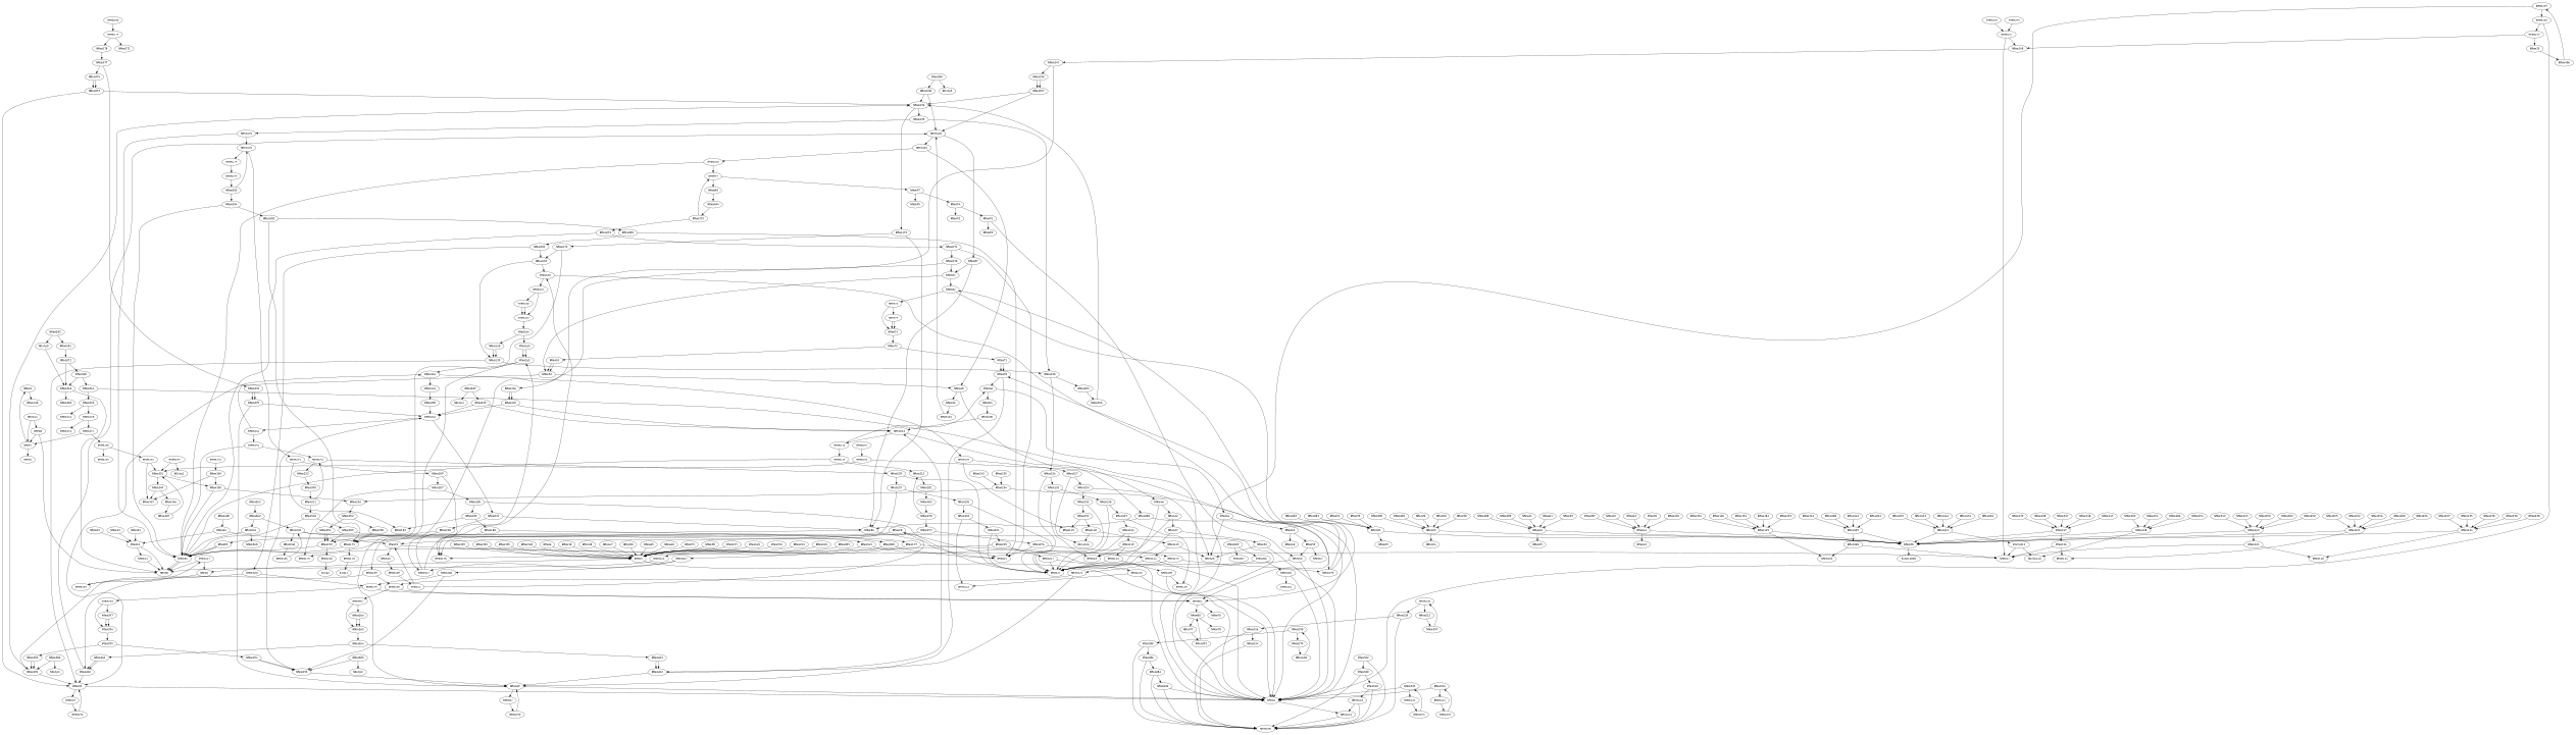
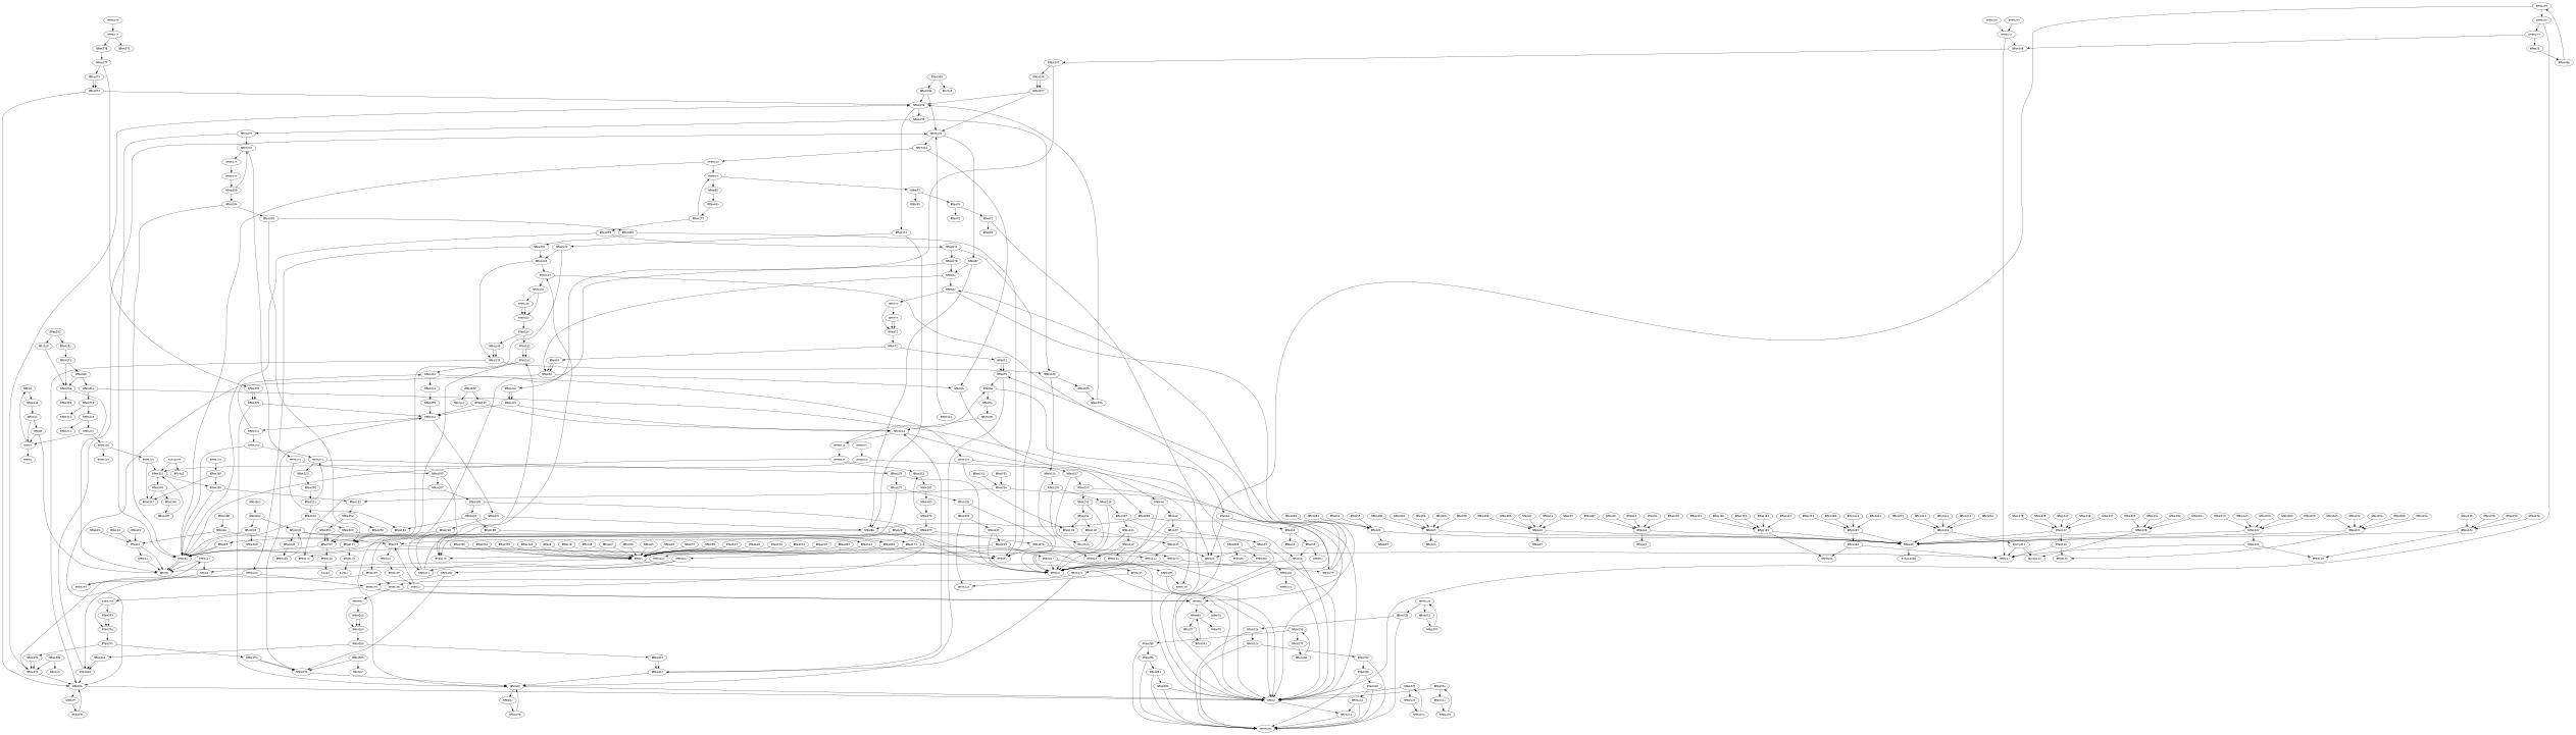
  digraph {
    fontname="JetBrains Mono"
    node [fontname="JetBrains Mono"]
    edge [fontname="JetBrains Mono"]
    NMem1
    NMem410
    NMem14
    NMem7
    NMem8
    NMem4
    NMem389
    NMem337
    NMem0
    NMem5
    NMem3
    NMem314
    NMem6
    NMem2
    NMem408
    NMem24
    NMem12
    NMem19
    NMem10
    NMem11
    NMem13
    NMem16
    NMem409
    NMem22
    NMem20
    NMem18
    NMem17
    NMem15
    NMem21
    NMem23
    NMem25
    NMem406
    NMem259
    NMem256
-   NMem26
    NMem401
    NMem102
    NMem87
    NMem101
    NMem30
    NInp16000
    NMem31
    NMem29
    NMem32
    NMem33
    NMem28
    NMem35
    NMem34
    NMem36
    NMem37
    NMem27
    NMem40
    NMem39
    NMem41
    NMem42
    NMem38
    NMem44
    NMem43
    NMem45
    NMem46
    NMem47
    NMem48
    NMem49
    NMem391
    NMem51
    NMem50
    NMem52
    NMem53
    NMem54
    NMem400
    NMem216
    NMem200
    NMem215
    NMem55
    NMem56
    NMem58
    NMem59
    NMem57
    NMem61
    NMem62
    NMem60
    NMem63
    NMem64
    NMem65
    NMem66
    NMem67
    NMem390
    NMem69
    NMem68
    NMem70
    NMem71
    NMem72
    NMem73
    NMem74
    NMem75
    NMem77
    NMem392
    NMem80
    NMem78
    NMem79
    NMem81
    NMem76
    NMem82
    NMem83
    NMem84
    NMem85
    NMem86
    NMem88
    NMem404
    NMem273
    NMem99
    NMem272
    NMem90
    NMem91
    NMem89
    NMem93
    NMem94
    NMem92
    NMem96
    NMem97
    NMem95
    NMem98
    NMem100
    NMem103
    NMem396
    NMem196
    NMem173
    NMem195
    NMem106
    NMem105
    NMem107
    NMem108
    NMem109
    NMem104
    n135 [label=NOutp111]
    n136 [label=NOutp110]
    NMem112
    NMem113
    NMem114
    NMem116
    NMem115
    NMem117
    NMem118
    NMem119
    NMem121
    NMem120
    NMem122
    NMem123
    NMem124
    NMem125
    NMem126
    NMem127
    NMem128
    NMem130
    NMem131
    NMem132
    NMem133
    NMem134
    NMem135
    NMem136
    NMem137
    NMem138
    NMem139
    NMem140
    NMem141
    NMem395
    NMem244
    NMem221
    NMem243
    NMem142
    NMem143
    NMem144
    NMem145
    NMem147
    NMem148
    n176 [label=NInp146]
    NMem150
    NMem151
    NMem149
    NMem152
    NMem153
    NMem154
    NMem155
    NMem156
    NMem157
    NMem158
    NMem159
    NMem160
    NMem161
    NMem162
    NMem163
    NMem164
    NMem165
    NMem166
    NMem167
    NMem168
    NMem169
    NMem170
    NInp3
    NMem171
    NMem172
    NMem174
    NMem399
    NMem305
    NMem193
    NMem304
    NMem176
    NMem177
    NMem175
    NMem179
    NMem180
    NMem178
    NMem182
    NMem183
    NMem181
    NMem184
    NMem185
    NMem186
    NMem187
    NMem188
    NMem189
    NMem190
    NMem191
    NMem192
    NMem194
    NMem197
    NMem198
    NMem199
    NMem201
    NMem403
    NMem278
    NMem213
    NMem277
    NMem203
    NMem204
    NMem202
    NMem205
    NMem206
    NMem208
    NMem209
    NMem207
    NMem210
    NMem212
    NMem214
    NMem217
    NMem218
    NInp2
    NMem219
    NMem220
    NMem222
    NMem398
    NMem311
    NMem241
    NMem310
    NMem224
    NMem225
    NMem223
    NMem226
    NMem227
    NMem228
    NMem229
    NMem230
    NMem231
    NMem232
    NMem233
    NMem234
    NMem235
    NMem236
    NMem237
    NMem238
    NMem239
    NMem240
    NMem242
    NMem245
    NMem246
    NMem247
    NMem248
    NMem249
    NMem250
    NMem251
    NMem252
    NMem253
    NMem254
    NMem255
    NMem257
    NMem258
    NMem260
    NMem261
    NMem262
    NMem263
    NMem264
    NMem265
    NMem266
    n294 [label=NMem967]
    NMem268
    NMem269
    NMem270
    NMem271
    NMem274
    NMem275
    NMem276
    NMem279
    NMem402
    NMem290
    NMem288
    NMem281
    NMem282
    NMem280
    NMem283
    NMem284
    NMem285
    NMem286
    NMem287
    NMem289
    NMem291
    NMem292
    NMem293
    NMem294
    NMem295
    NMem296
    NMem297
    NMem298
    NMem299
    NMem300
    NMem301
    NMem302
    NMem303
    NMem306
    NMem307
    NMem308
    NMem309
    NMem312
    NMem397
    NMem330
    NMem328
    NMem313
    NMem315
    NMem316
    NMem317
    NMem318
    NMem319
    NMem320
    NMem321
    NMem322
    NMem323
    NMem324
    NMem325
    NMem326
-   NMem327
    NMem329
    NMem331
    NMem394
    NMem333
    NMem332
    NMem334
    NMem393
    NMem336
    NMem335
    NMem338
    NMem339
    NMem340
    NMem405
    NMem345
    NMem343
    NMem341
    NMem342
    NMem344
    NMem346
    NMem407
    NMem351
    NMem349
    NMem350
    NMem348
    NMem347
    NMem355
    NMem356
    NMem354
    NMem357
    NMem358
    NMem353
    NMem359
    NMem352
    NMem361
    NMem360
    NMem362
    NMem363
    NMem364
    NMem365
    NMem366
    NMem382
    NMem367
    NMem368
    NMem369
    NMem370
    NMem371
    NMem373
    NMem374
    NMem375
    NMem376
    NMem377
    NMem378
    NMem379
    NMem372
    NMem380
    NMem381
    NMem383
    NOutp0
-   NMem384
+   NMem384 [label=NOutp384]
    NOutp1
    NMem385
    NOutp2
    NMem386
    NOutp3
    NMem387
    NOutp4
    NMem388
    NOutp5
    NMem1 -> NMem410
+   NMem410 -> NMem14
    NMem14 -> NMem7
    NMem14 -> NMem8
    NMem7 -> NMem1
    NMem7 -> NMem2
    NMem8 -> NMem7
    NMem8 -> NMem0
    NMem4 -> NMem389
    NMem389 -> NMem337
    NMem337 -> NMem4
    NMem337 -> NMem0
    NMem5 -> NMem4
    NMem5 -> NMem3
    NMem3 -> NMem314
    NMem314 -> NMem280
    NMem6 -> NMem5
    NMem408 -> NMem24
    NMem24 -> NMem12
    NMem24 -> NMem19
    NMem12 -> NMem0
    NMem12 -> NMem11
    NMem19 -> NMem16
    NMem19 -> NMem17
    NMem10 -> NMem5
    NMem11 -> NMem0
    NMem13 -> NMem12
    NMem16 -> NMem409
    NMem409 -> NMem22
    NMem22 -> NMem19
    NMem22 -> NMem20
    NMem20 -> NMem19
    NMem20 -> NMem15
    NMem18 -> NMem5
    NMem21 -> NMem12
    NMem23 -> NMem12
    NMem25 -> NMem406
    NMem406 -> NMem259
    NMem259 -> NMem3
    NMem259 -> NMem256
    NMem256 -> NMem3
    NMem256 -> NMem249
-   NMem26 -> NMem401
    NMem401 -> NMem102
    NMem102 -> NMem87
    NMem102 -> NMem101
    NMem87 -> NMem83
    NMem87 -> NMem86
    NMem101 -> NMem48
    NMem101 -> NMem100
    NMem30 -> NInp16000
    NMem31 -> NMem30
    NMem31 -> NMem29
    NMem32 -> NMem31
    NMem33 -> NMem3
    NMem33 -> NMem28
    NMem35 -> NMem30
    NMem35 -> NMem34
    NMem36 -> NMem35
    NMem37 -> NMem33
    NMem37 -> NMem27
    NMem40 -> NMem30
    NMem40 -> NMem39
    NMem41 -> NMem40
    NMem42 -> NMem37
    NMem42 -> NMem38
    NMem44 -> NMem30
    NMem44 -> NMem43
    NMem45 -> NMem44
    NMem46 -> NMem27
    NMem46 -> NMem42
    NMem47 -> NMem5
-   NMem48 -> NMem26
    NMem48 -> NMem46
    NMem49 -> NMem391
    NMem391 -> NMem51
    NMem51 -> NMem3
    NMem51 -> NMem49
    NMem50 -> NMem5
    NMem52 -> NMem48
    NMem52 -> NMem51
    NMem53 -> NMem52
    NMem53 -> NMem52
    NMem54 -> NMem400
    NMem400 -> NMem216
    NMem216 -> NMem200
    NMem216 -> NMem215
    NMem200 -> NMem86
    NMem200 -> NMem199
    NMem215 -> NMem66
    NMem215 -> NMem214
    NMem55 -> NMem31
    NMem56 -> NMem3
    NMem56 -> NMem27
    NMem58 -> NMem35
    NMem59 -> NMem56
    NMem59 -> NMem57
    NMem61 -> NMem40
    NMem62 -> NMem59
    NMem62 -> NMem60
    NMem63 -> NMem44
    NMem64 -> NMem28
    NMem64 -> NMem62
    NMem65 -> NMem5
    NMem66 -> NMem54
    NMem66 -> NMem64
    NMem67 -> NMem390
    NMem390 -> NMem69
    NMem69 -> NMem3
    NMem69 -> NMem67
    NMem68 -> NMem5
    NMem70 -> NMem66
    NMem70 -> NMem69
    NMem71 -> NMem70
    NMem71 -> NMem70
    NMem72 -> NMem53
    NMem72 -> NMem71
    NMem73 -> NMem72
    NMem74 -> NMem73
    NMem74 -> NMem73
    NMem75 -> NMem73
    NMem75 -> NMem74
    NMem77 -> NMem392
    NMem392 -> NMem80
    NMem80 -> NMem77
    NMem80 -> NMem78
    NMem79 -> NMem5
    NMem81 -> NMem80
    NMem81 -> NMem76
    NMem82 -> NMem75
    NMem82 -> NMem81
    NMem83 -> NMem52
    NMem83 -> NMem82
    NMem84 -> NMem0
    NMem84 -> NMem0
    NMem85 -> NMem84
    NMem85 -> NMem84
    NMem86 -> NMem15
    NMem86 -> NMem85
    NMem88 -> NMem404
    NMem404 -> NMem273
    NMem273 -> NMem99
    NMem273 -> NMem272
    NMem99 -> NMem88
    NMem99 -> NMem97
    NMem272 -> NMem84
    NMem272 -> NMem271
    NMem90 -> NMem35
    NMem91 -> NMem56
    NMem91 -> NMem89
    NMem93 -> NMem40
    NMem94 -> NMem91
    NMem94 -> NMem92
    NMem96 -> NMem44
    NMem97 -> NMem94
    NMem97 -> NMem95
    NMem98 -> NMem5
    NMem100 -> NMem84
    NMem100 -> NMem99
    NMem103 -> NMem396
    NMem396 -> NMem196
    NMem196 -> NMem173
    NMem196 -> NMem195
    NMem173 -> NMem86
    NMem173 -> NMem172
    NMem195 -> NMem138
    NMem195 -> NMem194
    NMem106 -> NMem17
    NMem106 -> NMem105
    NMem107 -> NMem30
    NMem107 -> NMem106
    NMem108 -> NMem107
    NMem109 -> NMem3
    NMem109 -> NMem104
    n135 -> NMem17
    n135 -> n136
    NMem112 -> NMem30
    NMem112 -> n135
    NMem113 -> NMem112
    NMem114 -> NMem27
    NMem114 -> NMem109
    NMem116 -> NMem17
    NMem116 -> NMem115
    NMem117 -> NMem30
    NMem117 -> NMem116
    NMem118 -> NMem117
    NMem119 -> NMem38
    NMem119 -> NMem114
    NMem121 -> NMem17
    NMem121 -> NMem120
    NMem122 -> NMem30
    NMem122 -> NMem121
    NMem123 -> NMem122
    NMem124 -> NMem27
    NMem124 -> NMem119
    NMem125 -> NMem30
    NMem125 -> NMem105
    NMem126 -> NMem125
    NMem127 -> NMem104
    NMem127 -> NMem124
    NMem128 -> NMem30
    NMem128 -> n136
    NMem130 -> NMem27
    NMem130 -> NMem127
    NMem131 -> NMem30
    NMem131 -> NMem115
    NMem132 -> NMem131
    NMem133 -> NMem38
    NMem133 -> NMem130
    NMem134 -> NMem30
    NMem134 -> NMem120
    NMem135 -> NMem134
    NMem136 -> NMem27
    NMem136 -> NMem133
    NMem137 -> NMem5
    NMem138 -> NMem103
    NMem138 -> NMem136
    NMem139 -> NMem51
    NMem139 -> NMem138
    NMem140 -> NMem139
    NMem140 -> NMem139
    NMem141 -> NMem395
    NMem395 -> NMem244
    NMem244 -> NMem221
    NMem244 -> NMem243
    NMem221 -> NMem86
    NMem221 -> NMem220
    NMem243 -> NMem161
    NMem243 -> NMem242
    NMem142 -> NMem107
    NMem143 -> NMem3
    NMem143 -> NMem27
    NMem144 -> NMem112
    NMem145 -> NMem28
    NMem145 -> NMem143
    NMem147 -> NMem117
    NMem148 -> NMem145
    NMem148 -> n176
    NMem150 -> NMem122
    NMem151 -> NMem148
    NMem151 -> NMem149
    NMem152 -> NMem125
    NMem153 -> NMem27
    NMem153 -> NMem151
    NMem154 -> NMem128
    NMem155 -> NMem28
    NMem155 -> NMem153
    NMem156 -> NMem131
    NMem157 -> n176
    NMem157 -> NMem155
    NMem158 -> NMem134
    NMem159 -> NMem149
    NMem159 -> NMem157
    NMem160 -> NMem5
    NMem161 -> NMem141
    NMem161 -> NMem159
    NMem162 -> NMem69
    NMem162 -> NMem161
    NMem163 -> NMem162
    NMem163 -> NMem162
    NMem164 -> NMem140
    NMem164 -> NMem163
    NMem165 -> NMem164
    NMem166 -> NMem165
    NMem166 -> NMem165
    NMem167 -> NMem165
    NMem167 -> NMem166
    NMem168 -> NMem81
    NMem168 -> NMem167
    NMem169 -> NMem139
    NMem169 -> NMem168
    NMem170 -> NInp3
    NMem171 -> NMem84
    NMem171 -> NMem170
    NMem172 -> NMem169
    NMem172 -> NMem171
    NMem174 -> NMem399
    NMem399 -> NMem305
    NMem305 -> NMem193
    NMem305 -> NMem304
    NMem193 -> NMem174
    NMem193 -> NMem191
    NMem304 -> NMem84
    NMem304 -> NMem303
    NMem176 -> NMem112
    NMem177 -> NMem143
    NMem177 -> NMem175
    NMem179 -> NMem117
    NMem180 -> NMem177
    NMem180 -> NMem178
    NMem182 -> NMem122
    NMem183 -> NMem180
    NMem183 -> NMem181
    NMem184 -> NMem125
    NMem185 -> NMem27
    NMem185 -> NMem183
    NMem186 -> NMem128
    NMem187 -> NMem175
    NMem187 -> NMem185
    NMem188 -> NMem131
    NMem189 -> NMem178
    NMem189 -> NMem187
    NMem190 -> NMem134
    NMem191 -> NMem181
    NMem191 -> NMem189
    NMem192 -> NMem5
    NMem194 -> NMem84
    NMem194 -> NMem193
    NMem197 -> NMem102
    NMem197 -> NMem196
    NMem198 -> NMem197
    NMem198 -> NMem197
    NMem199 -> NMem70
    NMem199 -> NMem82
    NMem201 -> NMem403
    NMem403 -> NMem278
    NMem278 -> NMem213
    NMem278 -> NMem277
    NMem213 -> NMem201
    NMem277 -> NMem84
    NMem277 -> NMem276
    NMem203 -> NMem31
    NMem204 -> NMem3
    NMem204 -> NMem202
    NMem205 -> NMem35
    NMem206 -> NMem27
    NMem206 -> NMem204
    NMem208 -> NMem40
    NMem209 -> NMem206
    NMem209 -> NMem207
    NMem210 -> NMem44
    NMem212 -> NMem5
    NMem214 -> NMem84
    NMem214 -> NMem213
    NMem217 -> NMem162
    NMem217 -> NMem168
    NMem218 -> NInp2
    NMem219 -> NMem84
    NMem219 -> NMem218
    NMem220 -> NMem217
    NMem220 -> NMem219
    NMem222 -> NMem398
    NMem398 -> NMem311
    NMem311 -> NMem241
    NMem311 -> NMem310
    NMem241 -> NMem222
    NMem241 -> NMem239
    NMem310 -> NMem84
    NMem310 -> NMem309
    NMem224 -> NMem107
    NMem225 -> NMem3
    NMem225 -> NMem223
    NMem226 -> NMem112
    NMem227 -> NMem27
    NMem227 -> NMem225
    NMem228 -> NMem117
    NMem229 -> NMem178
    NMem229 -> NMem227
    NMem230 -> NMem122
    NMem231 -> NMem27
    NMem231 -> NMem229
    NMem232 -> NMem125
    NMem233 -> NMem223
    NMem233 -> NMem231
    NMem234 -> NMem128
    NMem235 -> NMem27
    NMem235 -> NMem233
    NMem236 -> NMem131
    NMem237 -> NMem178
    NMem237 -> NMem235
    NMem238 -> NMem134
    NMem239 -> NMem27
    NMem239 -> NMem237
    NMem240 -> NMem5
    NMem242 -> NMem84
    NMem242 -> NMem241
    NMem245 -> NMem216
    NMem245 -> NMem244
    NMem246 -> NMem245
    NMem246 -> NMem245
    NMem247 -> NMem198
    NMem247 -> NMem246
    NMem248 -> NMem247
    NMem249 -> NMem25
    NMem249 -> NMem248
    NMem250 -> NMem171
    NMem250 -> NMem171
    NMem251 -> NMem219
    NMem251 -> NMem219
    NMem252 -> NMem250
    NMem252 -> NMem251
    NMem253 -> NMem252
    NMem254 -> NMem3
    NMem254 -> NMem253
    NMem255 -> NMem254
    NMem257 -> NMem17
    NMem257 -> NMem248
    NMem258 -> NMem257
    NMem260 -> NMem102
    NMem260 -> NMem51
    NMem261 -> NMem260
    NMem261 -> NMem260
    NMem262 -> NMem216
    NMem262 -> NMem69
    NMem263 -> NMem262
    NMem263 -> NMem262
    NMem264 -> NMem261
    NMem264 -> NMem263
    NMem265 -> NMem264
    NMem266 -> NMem265
    NMem266 -> NMem265
    n294 -> NMem265
    n294 -> NMem266
    NMem268 -> NMem81
    NMem268 -> n294
    NMem269 -> NMem260
    NMem269 -> NMem268
    NMem270 -> NMem83
    NMem270 -> NMem269
    NMem271 -> NMem15
    NMem271 -> NMem270
    NMem274 -> NMem262
    NMem274 -> NMem268
    NMem275 -> NMem199
    NMem275 -> NMem274
    NMem276 -> NMem15
    NMem276 -> NMem275
    NMem279 -> NMem402
    NMem402 -> NMem290
    NMem290 -> NMem279
    NMem290 -> NMem288
    NMem288 -> NMem280
    NMem288 -> NMem286
    NMem281 -> NMem31
    NMem282 -> NMem3
    NMem282 -> NMem280
    NMem283 -> NMem35
    NMem284 -> NMem282
    NMem284 -> NMem280
    NMem285 -> NMem40
    NMem286 -> NMem280
    NMem286 -> NMem284
    NMem287 -> NMem44
    NMem289 -> NMem5
    NMem291 -> NMem51
    NMem291 -> NMem196
    NMem292 -> NMem291
    NMem292 -> NMem291
    NMem293 -> NMem69
    NMem293 -> NMem244
    NMem294 -> NMem293
    NMem294 -> NMem293
    NMem295 -> NMem292
    NMem295 -> NMem294
    NMem296 -> NMem295
    NMem297 -> NMem296
    NMem297 -> NMem296
    NMem298 -> NMem296
    NMem298 -> NMem297
    NMem299 -> NMem81
    NMem299 -> NMem298
    NMem300 -> NMem291
    NMem300 -> NMem299
    NMem301 -> NMem169
    NMem301 -> NMem300
    NMem302 -> NMem15
    NMem302 -> NMem301
    NMem303 -> NMem171
    NMem303 -> NMem302
    NMem306 -> NMem293
    NMem306 -> NMem299
    NMem307 -> NMem217
    NMem307 -> NMem306
    NMem308 -> NMem15
    NMem308 -> NMem307
    NMem309 -> NMem219
    NMem309 -> NMem308
    NMem312 -> NMem397
    NMem397 -> NMem330
    NMem330 -> NMem312
    NMem330 -> NMem328
    NMem328 -> NMem280
    NMem328 -> NMem326
    NMem313 -> NMem107
    NMem315 -> NMem112
    NMem316 -> NMem314
    NMem316 -> NMem280
    NMem317 -> NMem117
    NMem318 -> NMem280
    NMem318 -> NMem316
    NMem319 -> NMem122
    NMem320 -> NMem280
    NMem320 -> NMem318
    NMem321 -> NMem125
    NMem322 -> NMem280
    NMem322 -> NMem320
    NMem323 -> NMem128
    NMem324 -> NMem280
+   NMem324 -> NMem322
    NMem325 -> NMem131
    NMem326 -> NMem280
    NMem326 -> NMem324
-   NMem327 -> NMem134
    NMem329 -> NMem5
    NMem331 -> NMem394
    NMem394 -> NMem333
    NMem333 -> NMem3
    NMem333 -> NMem331
    NMem332 -> NMem5
    NMem334 -> NMem393
    NMem393 -> NMem336
    NMem336 -> NMem3
    NMem336 -> NMem334
    NMem335 -> NMem5
    NMem338 -> NMem102
    NMem338 -> NMem196
    NMem339 -> NMem216
    NMem339 -> NMem244
    NMem340 -> NMem405
    NMem405 -> NMem345
    NMem345 -> NMem3
    NMem345 -> NMem340
    NMem345 -> NMem343
    NMem343 -> NMem3
    NMem343 -> NMem341
    NMem341 -> NMem0
    NMem342 -> NMem254
    NMem344 -> NMem257
    NMem346 -> NMem407
    NMem407 -> NMem351
    NMem351 -> NMem349
    NMem351 -> NMem350
    NMem349 -> NMem346
    NMem349 -> NMem347
    NMem350 -> NMem84
    NMem350 -> NMem253
    NMem348 -> NMem5
    NMem355 -> NMem351
    NMem355 -> NMem347
    NMem356 -> NMem355
    NMem356 -> NMem354
    NMem357 -> NMem7
    NMem357 -> NMem356
    NMem358 -> NMem357
    NMem358 -> NMem353
    NMem359 -> NMem358
    NMem359 -> NMem352
    NMem361 -> NMem84
    NMem361 -> NMem360
    NMem362 -> NMem345
    NMem362 -> NMem361
    NMem363 -> NMem362
    NMem364 -> NMem3
    NMem364 -> NMem359
    NMem365 -> NMem3
    NMem365 -> NMem351
    NMem366 -> NMem0
    NMem366 -> NMem382
    NMem367 -> NMem365
    NMem368 -> NMem364
    NMem368 -> NMem366
    NMem369 -> NMem350
    NMem369 -> NMem347
    NMem370 -> NMem369
    NMem371 -> NMem366
    NMem371 -> NMem368
    NMem373 -> NMem51
    NMem373 -> NMem196
    NMem374 -> NMem373
    NMem374 -> NMem373
    NMem375 -> NMem69
    NMem375 -> NMem244
    NMem376 -> NMem375
    NMem376 -> NMem375
    NMem377 -> NMem374
    NMem377 -> NMem376
    NMem378 -> NMem377
    NMem379 -> NMem378
    NMem379 -> NMem372
    NMem380 -> NMem379
    NMem381 -> NMem371
    NMem383 -> NMem381
    NMem383 -> NOutp0
    NOutp0 -> NMem366
    NMem384 -> NMem351
    NMem384 -> NOutp1
    NMem385 -> NMem293
    NMem385 -> NOutp2
    NMem386 -> NMem291
    NMem386 -> NOutp3
    NMem387 -> NMem339
    NMem387 -> NOutp4
    NMem388 -> NMem338
    NMem388 -> NOutp5
  }
